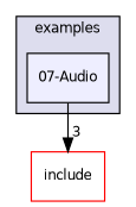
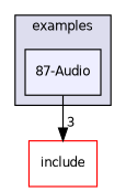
  digraph {
    compound=true
    node [fontname=Helvetica fontsize=10 shape=box style=filled]
-   n1 [fillcolor="#eeeeff" label="07-Audio" pencolor=black]
+   n1 [fillcolor="#eeeeff" label="87-Audio" pencolor=black]
    n2 [color=red fillcolor=white label=include]
    subgraph cluster_1 {
      bgcolor="#ddddee"
      fontname=Helvetica
      fontsize=10
      label=examples
      pencolor=black
      n1
    }
    n1 -> n2 [headlabel=3 labeldistance=1.5 labelfontname=Helvetica labelfontsize=10]
  }
